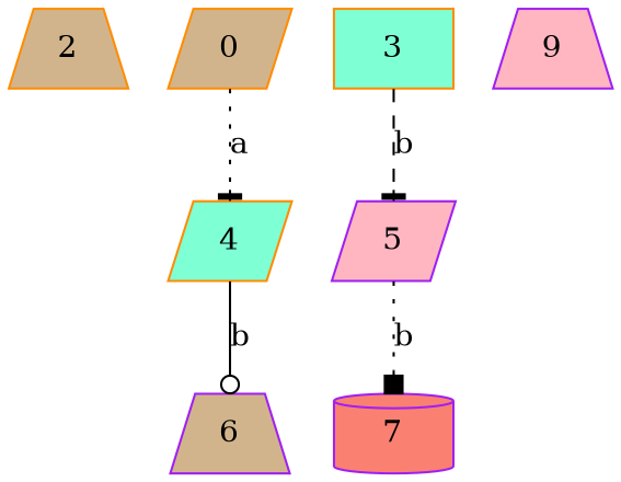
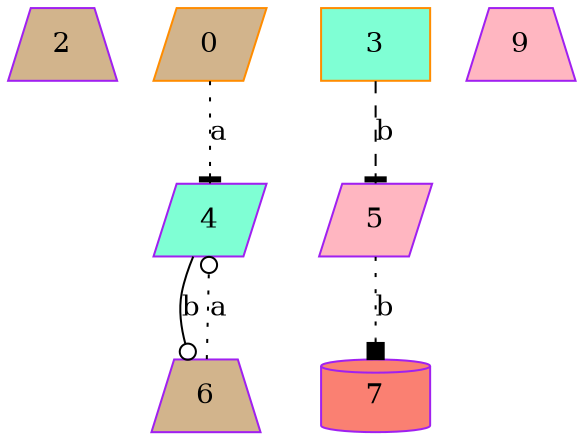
  strict digraph {
    node [color=purple fillcolor=tan shape=trapezium style=filled]
    edge [arrowhead=tee style=dotted]
-   2 [color=darkorange]
+   2
    0 [color=darkorange shape=parallelogram]
-   4 [color=darkorange fillcolor=aquamarine shape=parallelogram]
+   4 [fillcolor=aquamarine shape=parallelogram]
    6
    3 [color=darkorange fillcolor=aquamarine shape=box]
    5 [fillcolor=lightpink shape=parallelogram]
    7 [fillcolor=salmon shape=cylinder]
    n8 [fillcolor=lightpink label=9]
    0 -> 4 [label=a]
    4 -> 6 [arrowhead=odot label=b style=solid]
+   6 -> 4 [arrowhead=odot label=a]
    3 -> 5 [label=b style=dashed]
    5 -> 7 [arrowhead=box label=b]
  }
